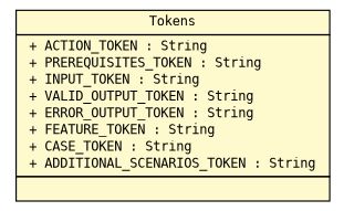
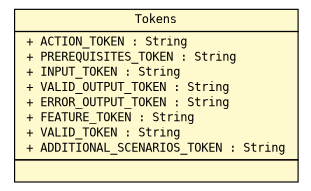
  digraph {
    nodesep=0.25
    ranksep=0.5
    fontname="DejaVu Sans Mono"
-   n1 [fontcolor=black fontname="DejaVu Sans Mono" fontsize=10.0 label=<<table title="com.github.mkolisnyk.aerial.document.Tokens" border="0" cellborder="1" cellspacing="0" cellpadding="2" port="p" bgcolor="lemonChiffon" href="./Tokens.html"> 		<tr><td><table border="0" cellspacing="0" cellpadding="1"> <tr><td align="center" balign="center"> Tokens </td></tr> 		</table></td></tr> 		<tr><td><table border="0" cellspacing="0" cellpadding="1"> <tr><td align="left" balign="left"> + ACTION_TOKEN : String </td></tr> <tr><td align="left" balign="left"> + PREREQUISITES_TOKEN : String </td></tr> <tr><td align="left" balign="left"> + INPUT_TOKEN : String </td></tr> <tr><td align="left" balign="left"> + VALID_OUTPUT_TOKEN : String </td></tr> <tr><td align="left" balign="left"> + ERROR_OUTPUT_TOKEN : String </td></tr> <tr><td align="left" balign="left"> + FEATURE_TOKEN : String </td></tr> <tr><td align="left" balign="left"> + CASE_TOKEN : String </td></tr> <tr><td align="left" balign="left"> + ADDITIONAL_SCENARIOS_TOKEN : String </td></tr> 		</table></td></tr> 		<tr><td><table border="0" cellspacing="0" cellpadding="1"> <tr><td align="left" balign="left">  </td></tr> 		</table></td></tr> 		</table>> shape=plaintext]
+   n1 [fontcolor=black fontname="DejaVu Sans Mono" fontsize=10.0 label=<<table title="com.github.mkolisnyk.aerial.document.Tokens" border="0" cellborder="1" cellspacing="0" cellpadding="2" port="p" bgcolor="lemonChiffon" href="./Tokens.html"> 		<tr><td><table border="0" cellspacing="0" cellpadding="1"> <tr><td align="center" balign="center"> Tokens </td></tr> 		</table></td></tr> 		<tr><td><table border="0" cellspacing="0" cellpadding="1"> <tr><td align="left" balign="left"> + ACTION_TOKEN : String </td></tr> <tr><td align="left" balign="left"> + PREREQUISITES_TOKEN : String </td></tr> <tr><td align="left" balign="left"> + INPUT_TOKEN : String </td></tr> <tr><td align="left" balign="left"> + VALID_OUTPUT_TOKEN : String </td></tr> <tr><td align="left" balign="left"> + ERROR_OUTPUT_TOKEN : String </td></tr> <tr><td align="left" balign="left"> + FEATURE_TOKEN : String </td></tr> <tr><td align="left" balign="left"> + VALID_TOKEN : String </td></tr> <tr><td align="left" balign="left"> + ADDITIONAL_SCENARIOS_TOKEN : String </td></tr> 		</table></td></tr> 		<tr><td><table border="0" cellspacing="0" cellpadding="1"> <tr><td align="left" balign="left">  </td></tr> 		</table></td></tr> 		</table>> shape=plaintext]
  }
